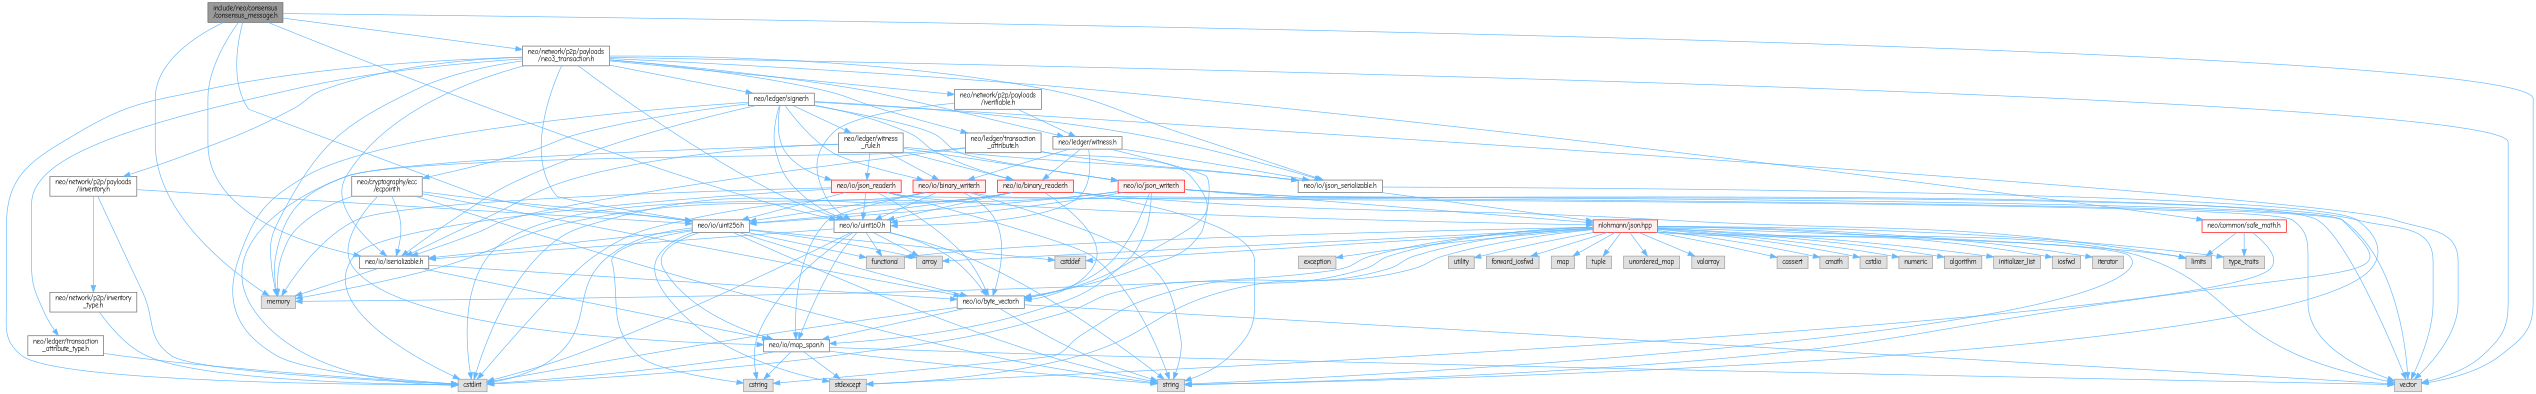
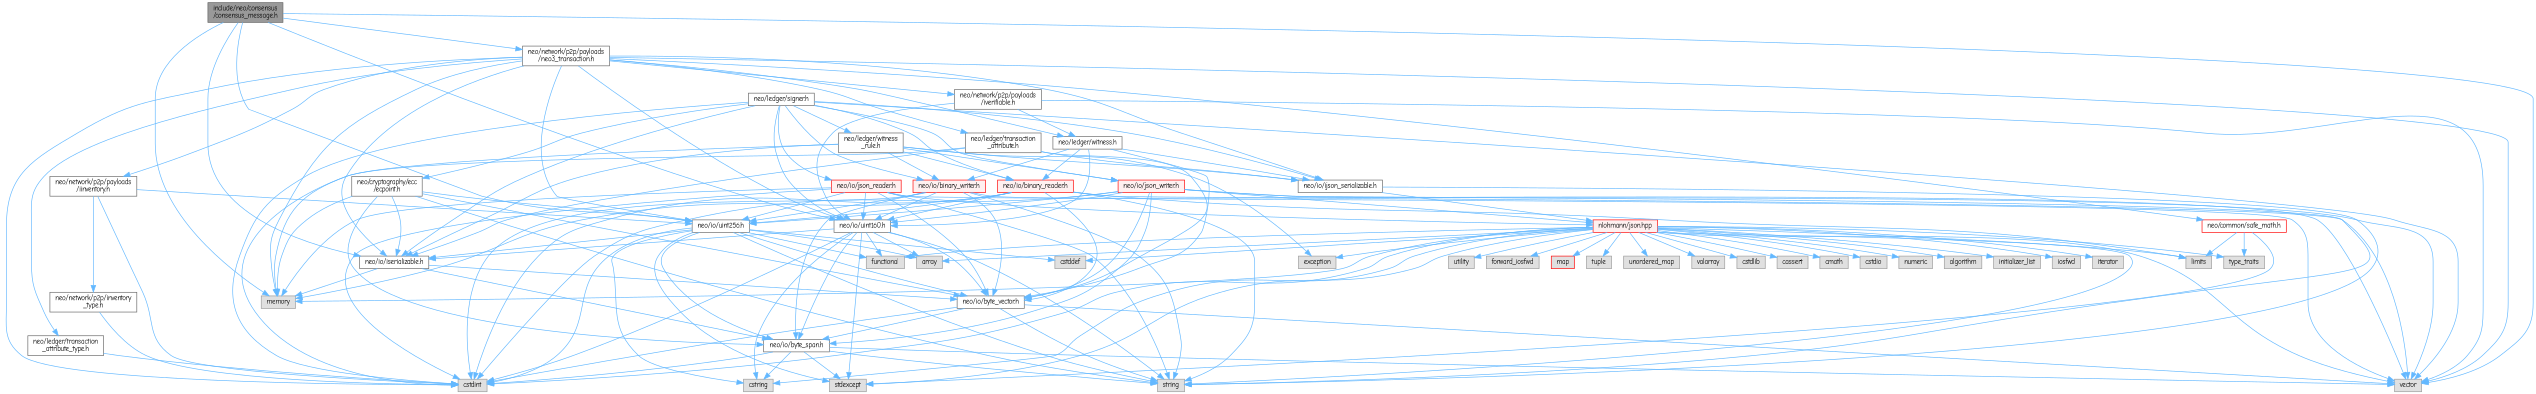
  digraph {
    fontname="Comic Neue"
    node [color=grey60 fillcolor="#E0E0E0" fontname="Comic Neue" fontsize=10 shape=box style=filled]
    edge [color=steelblue1 fontname="Comic Neue" fontsize=10 labelfontname=Helvetica labelfontsize=10 style=solid]
    n1 [color=gray40 fillcolor=grey60 fontcolor=black height=0.2 label="include/neo/consensus\l/consensus_message.h" width=0.4]
    n2 [color=grey40 fillcolor=white height=0.2 label="neo/io/iserializable.h" width=0.4]
    n3 [height=0.2 label=vector width=0.4]
    n4 [height=0.2 label=memory width=0.4]
    n5 [color=grey40 fillcolor=white height=0.2 label="neo/io/uint160.h" width=0.4]
    n6 [color=grey40 fillcolor=white height=0.2 label="neo/io/uint256.h" width=0.4]
    n7 [color=grey40 fillcolor=white height=0.2 label="neo/network/p2p/payloads\l/neo3_transaction.h" width=0.4]
-   n8 [color=grey40 fillcolor=white height=0.2 label="neo/io/map_span.h" width=0.4]
+   n8 [color=grey40 fillcolor=white height=0.2 label="neo/io/byte_span.h" width=0.4]
    n9 [color=grey40 fillcolor=white height=0.2 label="neo/io/byte_vector.h" width=0.4]
    n10 [height=0.2 label=cstdint width=0.4]
    n11 [height=0.2 label=cstring width=0.4]
    n12 [height=0.2 label=stdexcept width=0.4]
    n13 [height=0.2 label=string width=0.4]
    n14 [height=0.2 label=array width=0.4]
    n15 [height=0.2 label=functional width=0.4]
    n16 [height=0.2 label=cstddef width=0.4]
    n17 [color=red fillcolor=white height=0.2 label="neo/common/safe_math.h" width=0.4]
    n18 [color=grey40 fillcolor=white height=0.2 label="neo/io/ijson_serializable.h" width=0.4]
    n19 [color=grey40 fillcolor=white height=0.2 label="neo/ledger/signer.h" width=0.4]
    n20 [color=grey40 fillcolor=white height=0.2 label="neo/ledger/transaction\l_attribute.h" width=0.4]
    n21 [color=grey40 fillcolor=white height=0.2 label="neo/ledger/transaction\l_attribute_type.h" width=0.4]
    n22 [color=grey40 fillcolor=white height=0.2 label="neo/ledger/witness.h" width=0.4]
    n23 [color=grey40 fillcolor=white height=0.2 label="neo/network/p2p/payloads\l/iinventory.h" width=0.4]
    n24 [color=grey40 fillcolor=white height=0.2 label="neo/network/p2p/payloads\l/iverifiable.h" width=0.4]
    n25 [height=0.2 label=limits width=0.4]
    n26 [height=0.2 label=type_traits width=0.4]
    n27 [color=red fillcolor="#FFF0F0" height=0.2 label="nlohmann/json.hpp" width=0.4]
    n28 [color=grey40 fillcolor=white height=0.2 label="neo/cryptography/ecc\l/ecpoint.h" width=0.4]
    n29 [color=red fillcolor="#FFF0F0" height=0.2 label="neo/io/binary_reader.h" width=0.4]
    n30 [color=red fillcolor="#FFF0F0" height=0.2 label="neo/io/binary_writer.h" width=0.4]
    n31 [color=red fillcolor="#FFF0F0" height=0.2 label="neo/io/json_reader.h" width=0.4]
    n32 [color=red fillcolor="#FFF0F0" height=0.2 label="neo/io/json_writer.h" width=0.4]
    n33 [color=grey40 fillcolor=white height=0.2 label="neo/ledger/witness\l_rule.h" width=0.4]
    n34 [color=grey40 fillcolor=white height=0.2 label="neo/network/p2p/inventory\l_type.h" width=0.4]
    n35 [height=0.2 label=algorithm width=0.4]
    n36 [height=0.2 label=initializer_list width=0.4]
    n37 [height=0.2 label=iosfwd width=0.4]
    n38 [height=0.2 label=iterator width=0.4]
    n39 [height=0.2 label=utility width=0.4]
    n40 [height=0.2 label=forward_iosfwd width=0.4]
-   n41 [height=0.2 label=map width=0.4]
+   n41 [color=red height=0.2 label=map width=0.4]
    n42 [height=0.2 label=tuple width=0.4]
    n43 [height=0.2 label=unordered_map width=0.4]
    n44 [height=0.2 label=valarray width=0.4]
    n45 [height=0.2 label=exception width=0.4]
+   n46 [height=0.2 label=cstdlib width=0.4]
    n47 [height=0.2 label=cassert width=0.4]
    n48 [height=0.2 label=cmath width=0.4]
    n49 [height=0.2 label=cstdio width=0.4]
    n50 [height=0.2 label=numeric width=0.4]
    n1 -> n2
    n1 -> n3
    n1 -> n4
    n1 -> n5
    n1 -> n6
    n1 -> n7
    n2 -> n4
    n2 -> n8
    n2 -> n9
    n5 -> n2
    n5 -> n8
    n5 -> n9
    n5 -> n10
    n5 -> n11
+   n5 -> n12
    n5 -> n13
    n5 -> n14
    n5 -> n15
    n6 -> n2
    n6 -> n8
    n6 -> n9
    n6 -> n10
    n6 -> n11
    n6 -> n12
    n6 -> n13
    n6 -> n14
    n6 -> n15
    n6 -> n16
    n7 -> n2
    n7 -> n3
    n7 -> n4
    n7 -> n5
    n7 -> n6
    n7 -> n10
    n7 -> n17
    n7 -> n18
-   n7 -> n19
    n7 -> n20
    n7 -> n21
    n7 -> n22
    n7 -> n23
    n7 -> n24
    n8 -> n3
    n8 -> n10
    n8 -> n11
    n8 -> n12
    n8 -> n13
    n9 -> n3
    n9 -> n8
    n9 -> n10
    n9 -> n13
    n17 -> n12
    n17 -> n25
    n17 -> n26
    n18 -> n13
    n18 -> n27
    n19 -> n2
    n19 -> n3
    n19 -> n5
    n19 -> n10
    n19 -> n18
    n19 -> n28
    n19 -> n29
    n19 -> n30
    n19 -> n31
    n19 -> n32
    n19 -> n33
    n20 -> n2
    n20 -> n9
    n20 -> n10
    n20 -> n18
    n21 -> n10
    n22 -> n5
    n22 -> n9
    n22 -> n18
    n22 -> n29
    n22 -> n30
    n23 -> n6
    n23 -> n10
    n23 -> n34
+   n24 -> n3
    n24 -> n5
    n24 -> n22
    n27 -> n3
    n27 -> n4
    n27 -> n10
    n27 -> n11
    n27 -> n12
    n27 -> n13
    n27 -> n14
    n27 -> n15
    n27 -> n16
    n27 -> n25
    n27 -> n26
    n27 -> n35
    n27 -> n36
    n27 -> n37
    n27 -> n38
    n27 -> n39
    n27 -> n40
    n27 -> n41
    n27 -> n42
    n27 -> n43
    n27 -> n44
    n27 -> n45
+   n27 -> n46
    n27 -> n47
    n27 -> n48
    n27 -> n49
    n27 -> n50
    n28 -> n2
    n28 -> n4
    n28 -> n6
    n28 -> n8
    n28 -> n9
    n28 -> n13
    n29 -> n3
    n29 -> n4
    n29 -> n5
    n29 -> n6
    n29 -> n9
    n29 -> n10
    n29 -> n13
    n29 -> n25
    n30 -> n3
    n30 -> n5
    n30 -> n6
    n30 -> n8
    n30 -> n9
    n30 -> n10
    n30 -> n13
    n31 -> n3
    n31 -> n4
    n31 -> n5
    n31 -> n6
    n31 -> n9
    n31 -> n10
    n31 -> n13
    n31 -> n27
    n32 -> n3
    n32 -> n5
    n32 -> n6
    n32 -> n8
    n32 -> n9
    n32 -> n10
    n32 -> n13
    n32 -> n27
    n33 -> n2
    n33 -> n4
    n33 -> n18
    n33 -> n29
    n33 -> n30
-   n33 -> n31
+   n33 -> n45
    n33 -> n32
    n34 -> n10
  }
